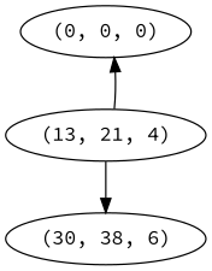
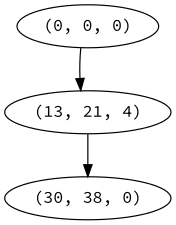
  digraph {
    fontname="Source Code Pro"
    node [fontname="Source Code Pro"]
    edge [fontname="Source Code Pro"]
    "(0, 0, 0)"
    "(13, 21, 4)"
-   "(30, 38, 6)"
-   "(13, 21, 4)" -> "(0, 0, 0)"
+   "(30, 38, 6)" [label="(30, 38, 0)"]
+   "(0, 0, 0)" -> "(13, 21, 4)"
    "(13, 21, 4)" -> "(30, 38, 6)"
  }
